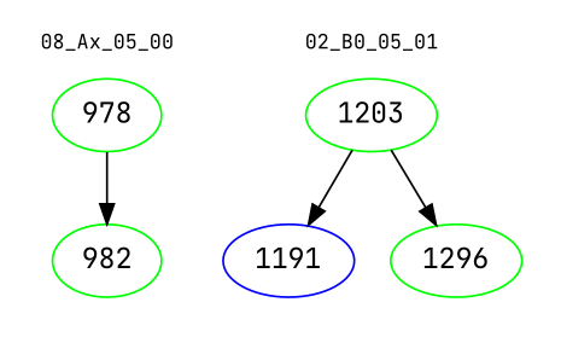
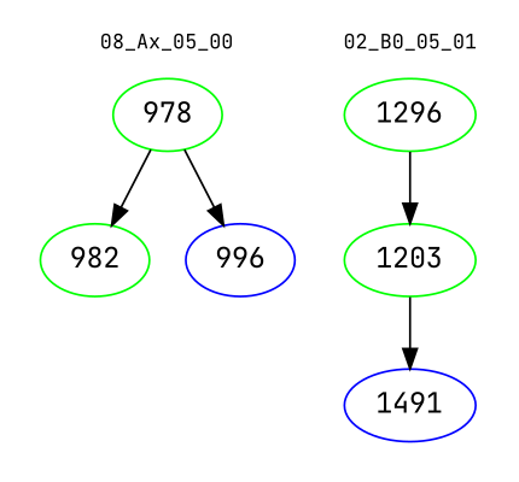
  digraph {
    fontname="JetBrains Mono"
    node [color=green fontname="JetBrains Mono"]
    edge [color=black fontname="JetBrains Mono"]
    n1 [label=978]
    n2 [label=982]
+   n3 [color=blue label=996]
    n4 [label=1203]
-   n5 [color=blue label=1191]
+   n5 [color=blue label=1491]
    n6 [label=1296]
    subgraph cluster_1 {
      color=white
      fontsize=10
      label="08_Ax_05_00"
      n1
      n2
+     n3
    }
    subgraph cluster_2 {
      color=white
      fontsize=10
      label="02_B0_05_01"
      n4
      n5
      n6
    }
    n1 -> n2
+   n1 -> n3
    n4 -> n5
-   n4 -> n6
+   n6 -> n4
  }
